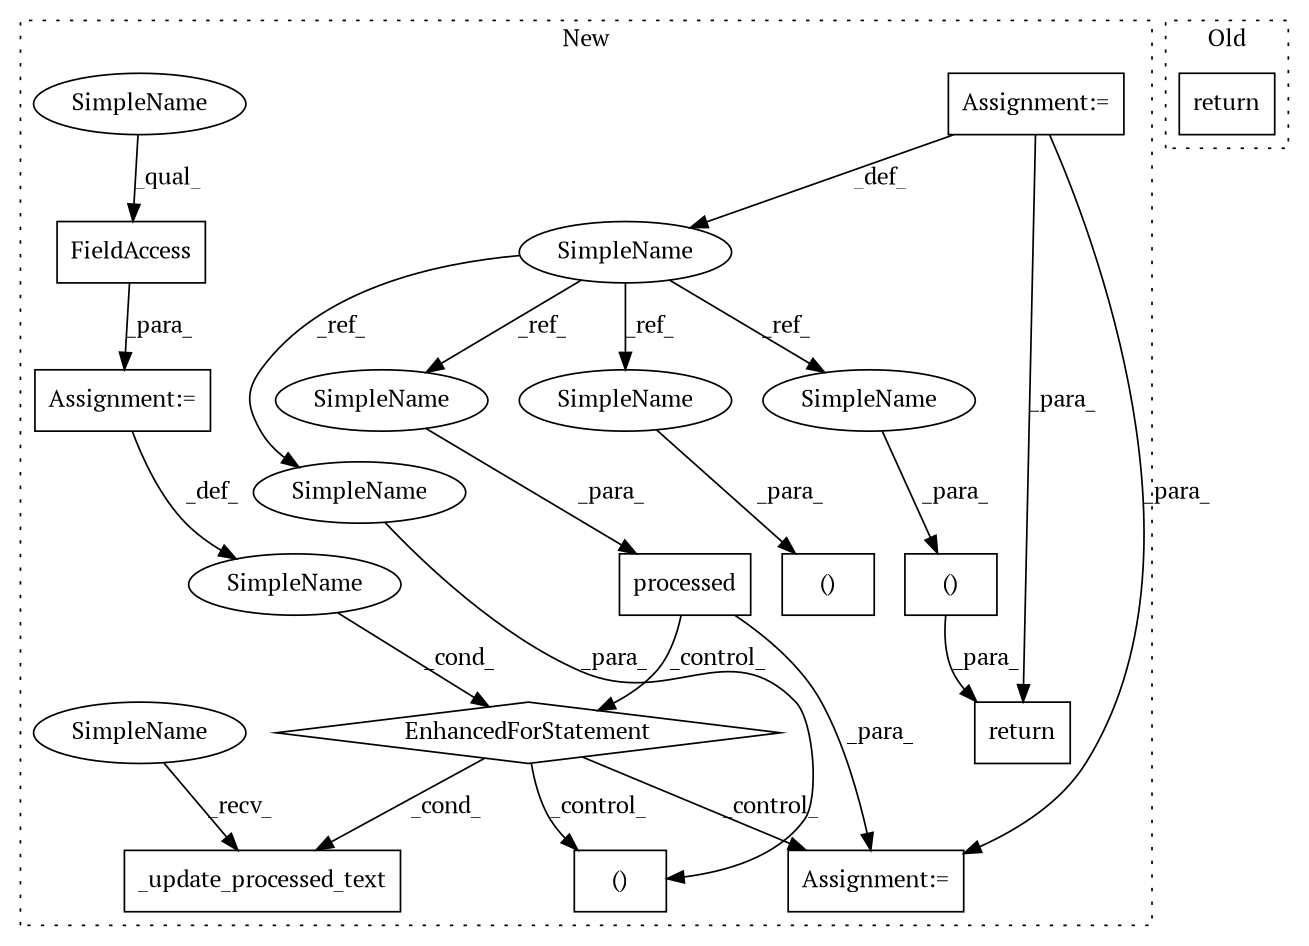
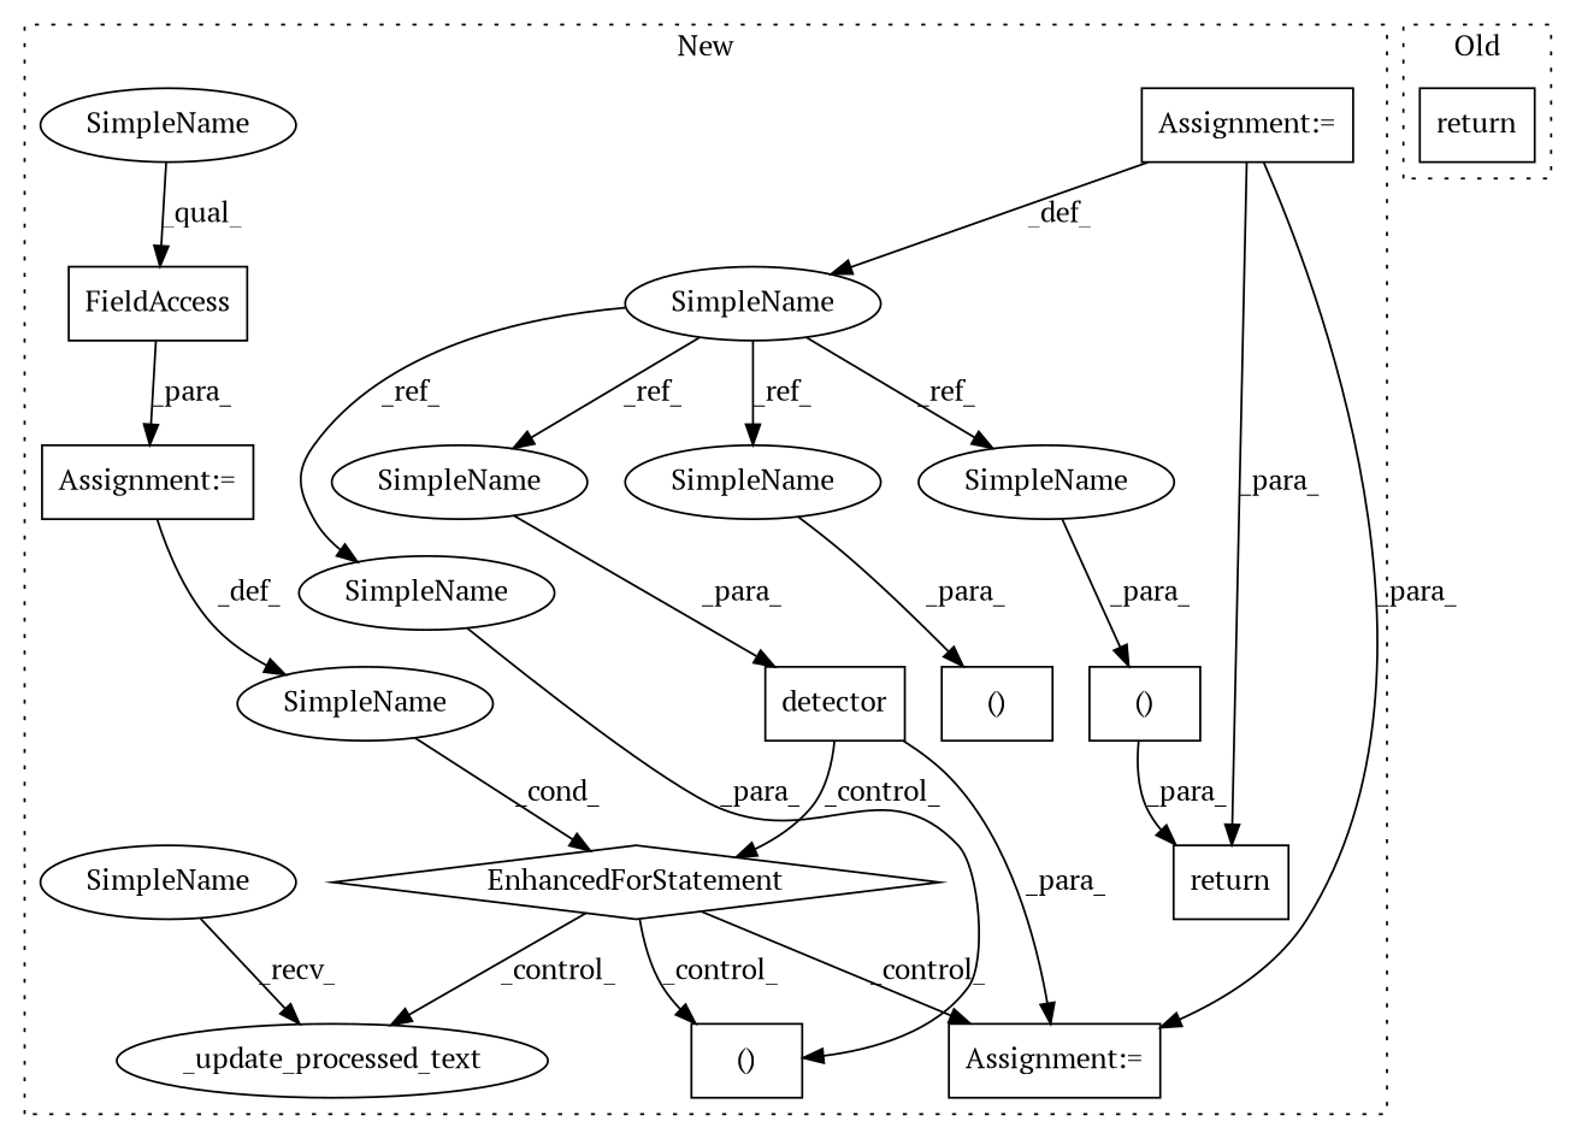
  digraph {
    fontname="PT Serif"
    node [a=42 fontname="PT Serif" l=9 s="2133,2234" shape=box]
    edge [fontname="PT Serif"]
-   n1 [a=32 l="23,1" label=_update_processed_text s="2334,2370"]
+   n1 [a=32 l="23,1" label=_update_processed_text s="2334,2370" shape=ellipse]
    n2 [l=8 label=SimpleName s=2198 shape=ellipse]
    n3 [a=70 l="53,2" label=EnhancedForStatement shape=diamond]
    n4 [a=106 l=35 label="()" s=2251]
    n5 [a=22 l=25 label=FieldAccess s=2209]
    n6 [label=SimpleName s=1944 shape=ellipse]
-   n7 [a=32 l="9,1" label=processed s="2288,2320"]
+   n7 [a=32 l="9,1" label=detector s="2288,2320"]
    n8 [a=106 l=35 label="()" s=2051]
    n9 [a=7 l="53,2" label="Assignment:="]
    n10 [a=106 l=35 label="()" s=2395]
    n11 [a=7 label="Assignment:=" s=1944]
    n12 [a=7 l=2 label="Assignment:=" s=2286]
    n13 [a=41 l=12 label=return s=2383]
    n14 [label=SimpleName s=2051 shape=ellipse]
    n15 [label=SimpleName s=2251 shape=ellipse]
    n16 [label=SimpleName s=2297 shape=ellipse]
    n17 [label=SimpleName s=2395 shape=ellipse]
    n18 [l=4 label=SimpleName s=2329 shape=ellipse]
    n19 [l=4 label=SimpleName s=2209 shape=ellipse]
    n20 [a=41 l=12 label=return s=1934]
    subgraph cluster_1 {
      label=New
      style=dotted
      n1
      n2
      n3
      n4
      n5
      n6
      n7
      n8
      n9
      n10
      n11
      n12
      n13
      n14
      n15
      n16
      n17
      n18
      n19
    }
    subgraph cluster_2 {
      label=Old
      style=dotted
      n20
    }
    n2 -> n3 [label=_cond_]
-   n3 -> n1 [label=_cond_]
+   n3 -> n1 [label=_control_]
    n3 -> n4 [label=_control_]
    n3 -> n12 [label=_control_]
    n5 -> n9 [label=_para_]
    n6 -> n14 [label=_ref_]
    n6 -> n15 [label=_ref_]
    n6 -> n16 [label=_ref_]
    n6 -> n17 [label=_ref_]
    n7 -> n3 [label=_control_]
    n7 -> n12 [label=_para_]
    n9 -> n2 [label=_def_]
    n10 -> n13 [label=_para_]
    n11 -> n6 [label=_def_]
    n11 -> n12 [label=_para_]
    n11 -> n13 [label=_para_]
    n14 -> n8 [label=_para_]
    n15 -> n4 [label=_para_]
    n16 -> n7 [label=_para_]
    n17 -> n10 [label=_para_]
    n18 -> n1 [label=_recv_]
    n19 -> n5 [label=_qual_]
  }
